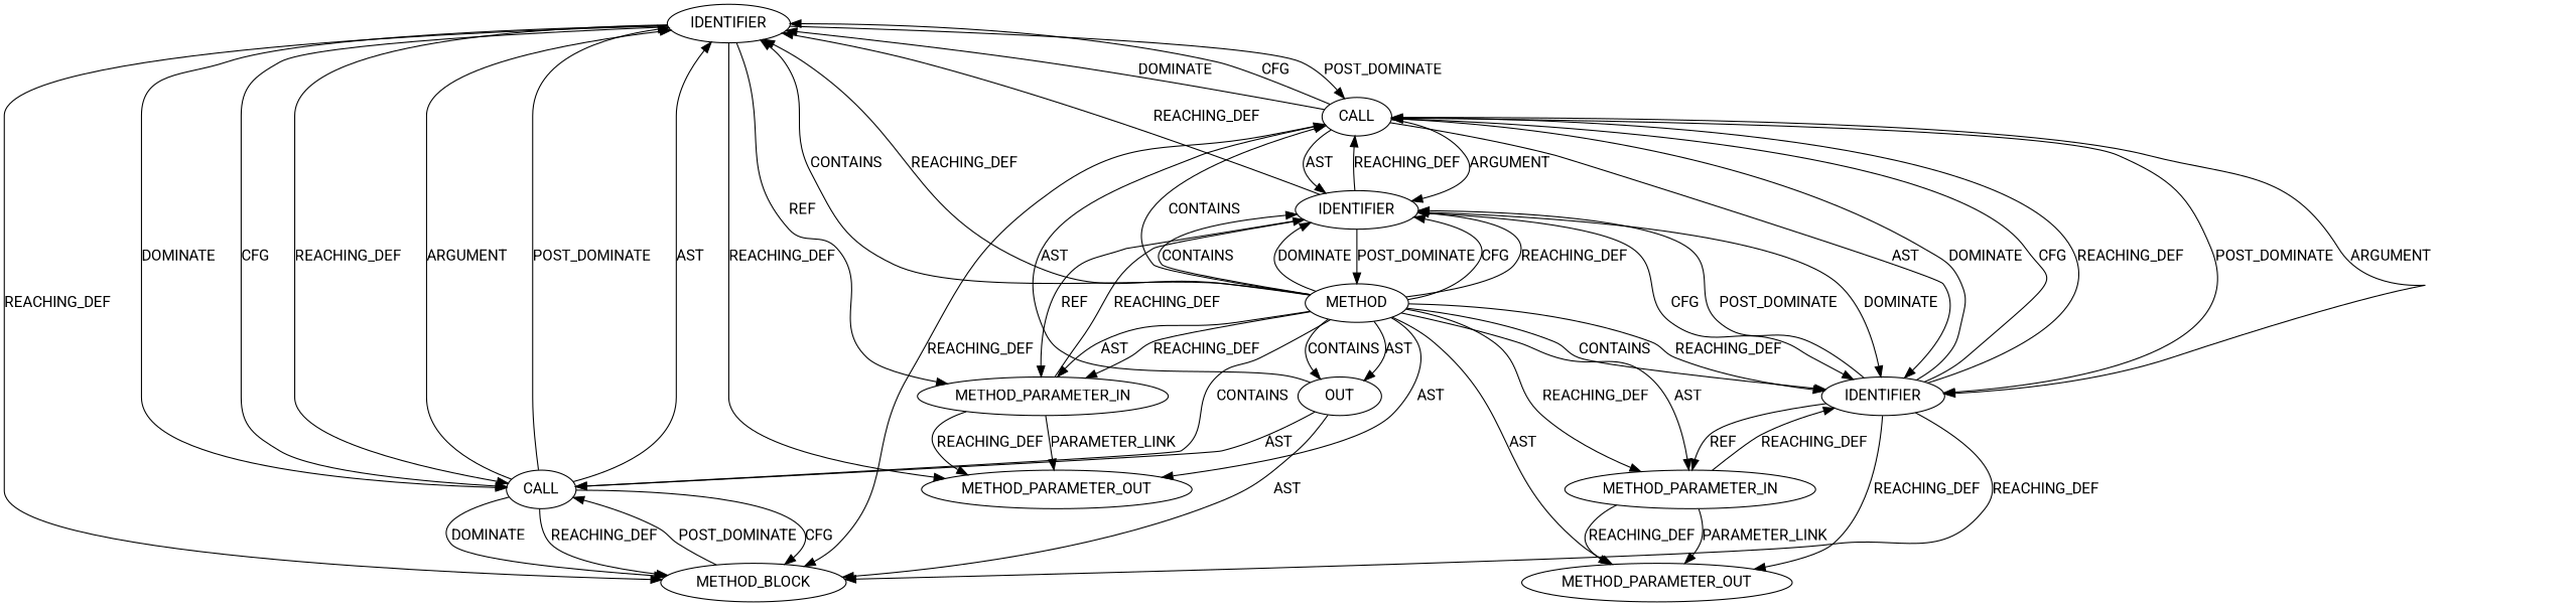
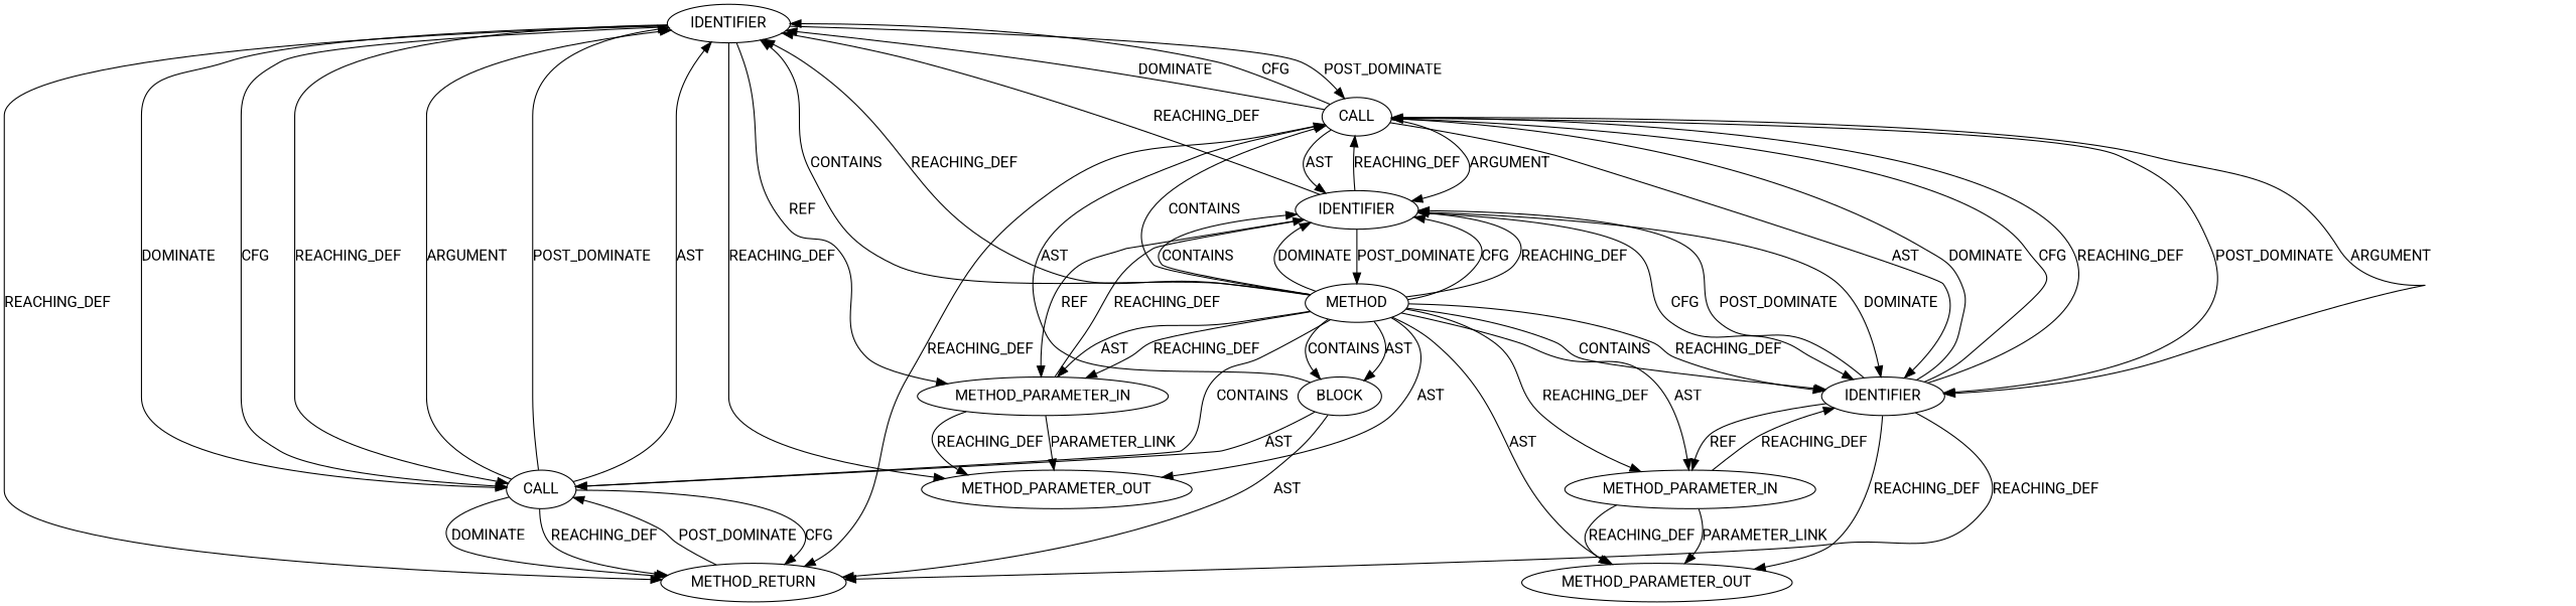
  digraph {
    fontname=Roboto
    node [CODE=sk COLUMN_NUMBER=1 LINE_NUMBER=1944 NAME=sk ORDER=1 TYPE_FULL_NAME="sock*" fontname=Roboto]
    edge [fontname=Roboto]
    n1 [ARGUMENT_INDEX=1 COLUMN_NUMBER=15 LINE_NUMBER=1947 label=IDENTIFIER]
    n2 [ARGUMENT_INDEX=-1 CODE="release_sock(sk)" COLUMN_NUMBER=2 DISPATCH_TYPE=STATIC_DISPATCH LINE_NUMBER=1947 METHOD_FULL_NAME=release_sock NAME=release_sock ORDER=2 TYPE_FULL_NAME="<empty>" label=CALL]
    n3 [CODE="struct sock *sk" COLUMN_NUMBER=34 EVALUATION_STRATEGY=BY_VALUE INDEX=1 IS_VARIADIC=false label=METHOD_PARAMETER_OUT]
    n4 [ARGUMENT_INDEX=-1 CODE="tls_rx_reader_release(sk, ctx)" COLUMN_NUMBER=2 DISPATCH_TYPE=STATIC_DISPATCH LINE_NUMBER=1946 METHOD_FULL_NAME=tls_rx_reader_release NAME=tls_rx_reader_release TYPE_FULL_NAME="<empty>" label=CALL]
-   n5 [CODE=RET EVALUATION_STRATEGY=BY_VALUE ORDER=4 TYPE_FULL_NAME=void label=METHOD_BLOCK NAME=""]
+   n5 [CODE=RET EVALUATION_STRATEGY=BY_VALUE ORDER=4 TYPE_FULL_NAME=void label=METHOD_RETURN NAME=""]
    n6 [CODE="struct sock *sk" COLUMN_NUMBER=34 EVALUATION_STRATEGY=BY_VALUE INDEX=1 IS_VARIADIC=false label=METHOD_PARAMETER_IN]
    n7 [ARGUMENT_INDEX=2 CODE=ctx COLUMN_NUMBER=28 LINE_NUMBER=1946 NAME=ctx ORDER=2 TYPE_FULL_NAME="tls_sw_context_rx*" label=IDENTIFIER]
    n8 [ARGUMENT_INDEX=1 COLUMN_NUMBER=24 LINE_NUMBER=1946 label=IDENTIFIER]
    n9 [CODE="struct tls_sw_context_rx *ctx" COLUMN_NUMBER=51 EVALUATION_STRATEGY=BY_VALUE INDEX=2 IS_VARIADIC=false NAME=ctx ORDER=2 TYPE_FULL_NAME="tls_sw_context_rx*" label=METHOD_PARAMETER_IN]
    n10 [CODE="struct tls_sw_context_rx *ctx" COLUMN_NUMBER=51 EVALUATION_STRATEGY=BY_VALUE INDEX=2 IS_VARIADIC=false NAME=ctx ORDER=2 TYPE_FULL_NAME="tls_sw_context_rx*" label=METHOD_PARAMETER_OUT]
    n11 [AST_PARENT_FULL_NAME="tls_sw.c:<global>" AST_PARENT_TYPE=TYPE_DECL CODE="static void tls_rx_reader_unlock(struct sock *sk, struct tls_sw_context_rx *ctx)\n{\n	tls_rx_reader_release(sk, ctx);\n	release_sock(sk);\n}" COLUMN_NUMBER_END=1 FILENAME="tls_sw.c" FULL_NAME=tls_rx_reader_unlock IS_EXTERNAL=false LINE_NUMBER_END=1948 NAME=tls_rx_reader_unlock ORDER=45 SIGNATURE="void tls_rx_reader_unlock (sock*,tls_sw_context_rx*)" label=METHOD TYPE_FULL_NAME=""]
-   n12 [ARGUMENT_INDEX=-1 CODE="{\n	tls_rx_reader_release(sk, ctx);\n	release_sock(sk);\n}" LINE_NUMBER=1945 ORDER=3 TYPE_FULL_NAME=void label=OUT NAME=""]
+   n12 [ARGUMENT_INDEX=-1 CODE="{\n	tls_rx_reader_release(sk, ctx);\n	release_sock(sk);\n}" LINE_NUMBER=1945 ORDER=3 TYPE_FULL_NAME=void label=BLOCK NAME=""]
    n1 -> n2 [label=DOMINATE]
    n1 -> n2 [label=CFG]
    n1 -> n2 [VARIABLE=sk label=REACHING_DEF]
    n1 -> n3 [VARIABLE=sk label=REACHING_DEF]
    n1 -> n4 [label=POST_DOMINATE]
    n1 -> n5 [VARIABLE=sk label=REACHING_DEF]
    n1 -> n6 [label=REF]
    n2 -> n1 [label=ARGUMENT]
    n2 -> n1 [label=POST_DOMINATE]
    n2 -> n1 [label=AST]
    n2 -> n5 [label=CFG]
    n2 -> n5 [label=DOMINATE]
    n2 -> n5 [VARIABLE="release_sock(sk)" label=REACHING_DEF]
    n4 -> n1 [label=DOMINATE]
    n4 -> n1 [label=CFG]
    n4 -> n5 [VARIABLE="tls_rx_reader_release(sk, ctx)" label=REACHING_DEF]
    n4 -> n7 [label=POST_DOMINATE]
    n4 -> n7 [label=ARGUMENT]
    n4 -> n7 [label=AST]
    n4 -> n8 [label=ARGUMENT]
    n4 -> n8 [label=AST]
    n5 -> n2 [label=POST_DOMINATE]
    n6 -> n3 [label=PARAMETER_LINK]
    n6 -> n3 [VARIABLE=sk label=REACHING_DEF]
    n6 -> n8 [VARIABLE=sk label=REACHING_DEF]
    n7 -> n4 [label=DOMINATE]
    n7 -> n4 [label=CFG]
    n7 -> n4 [VARIABLE=ctx label=REACHING_DEF]
    n7 -> n5 [VARIABLE=ctx label=REACHING_DEF]
    n7 -> n8 [label=POST_DOMINATE]
    n7 -> n9 [label=REF]
    n7 -> n10 [VARIABLE=ctx label=REACHING_DEF]
    n8 -> n1 [VARIABLE=sk label=REACHING_DEF]
    n8 -> n4 [VARIABLE=sk label=REACHING_DEF]
    n8 -> n6 [label=REF]
    n8 -> n7 [label=DOMINATE]
    n8 -> n7 [label=CFG]
    n8 -> n11 [label=POST_DOMINATE]
    n9 -> n7 [VARIABLE=ctx label=REACHING_DEF]
    n9 -> n10 [label=PARAMETER_LINK]
    n9 -> n10 [VARIABLE=ctx label=REACHING_DEF]
    n11 -> n1 [label=CONTAINS]
    n11 -> n1 [label=REACHING_DEF]
    n11 -> n2 [label=CONTAINS]
    n11 -> n3 [label=AST]
    n11 -> n4 [label=CONTAINS]
    n11 -> n6 [label=AST]
    n11 -> n6 [label=REACHING_DEF]
    n11 -> n7 [label=CONTAINS]
    n11 -> n7 [label=REACHING_DEF]
    n11 -> n8 [label=CFG]
    n11 -> n8 [label=REACHING_DEF]
    n11 -> n8 [label=CONTAINS]
    n11 -> n8 [label=DOMINATE]
    n11 -> n9 [label=REACHING_DEF]
    n11 -> n9 [label=AST]
    n11 -> n10 [label=AST]
    n11 -> n12 [label=AST]
    n11 -> n12 [label=CONTAINS]
    n12 -> n2 [label=AST]
    n12 -> n4 [label=AST]
    n12 -> n5 [label=AST]
  }
